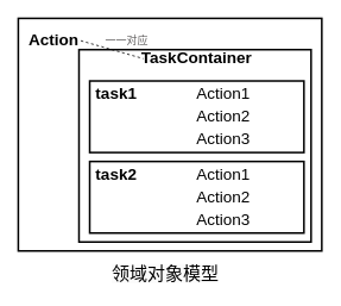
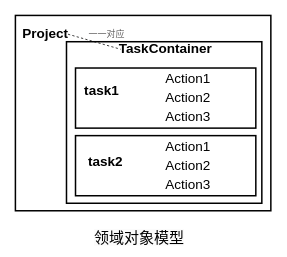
  <mxCell id="0" />
  <mxCell id="1" parent="0" />
  <mxCell id="2" value="" style="rounded=0;whiteSpace=wrap;html=1;strokeWidth=2;" parent="1" vertex="1"><mxGeometry x="20" y="20" width="340" height="260" as="geometry" /></mxCell>
  <mxCell id="3" style="rounded=0;orthogonalLoop=1;jettySize=auto;html=1;exitX=1;exitY=0.5;exitDx=0;exitDy=0;endArrow=none;endFill=0;dashed=1;" parent="1" source="4" edge="1"><mxGeometry relative="1" as="geometry"><mxPoint x="160" y="65" as="targetPoint" /></mxGeometry></mxCell>
- <mxCell id="4" value="Action" style="text;html=1;strokeColor=none;fillColor=none;align=center;verticalAlign=middle;whiteSpace=wrap;rounded=0;fontSize=18;fontStyle=1" parent="1" vertex="1"><mxGeometry x="30" y="30" width="60" height="30" as="geometry" /></mxCell>
+ <mxCell id="4" value="Project" style="text;html=1;strokeColor=none;fillColor=none;align=center;verticalAlign=middle;whiteSpace=wrap;rounded=0;fontSize=18;fontStyle=1" parent="1" vertex="1"><mxGeometry x="30" y="30" width="60" height="30" as="geometry" /></mxCell>
  <mxCell id="5" value="" style="rounded=0;whiteSpace=wrap;html=1;strokeWidth=2;" parent="1" vertex="1"><mxGeometry x="100" y="90" width="240" height="80" as="geometry" /></mxCell>
  <mxCell id="6" value="" style="rounded=0;whiteSpace=wrap;html=1;strokeWidth=2;" parent="1" vertex="1"><mxGeometry x="100" y="180" width="240" height="80" as="geometry" /></mxCell>
  <mxCell id="7" value="TaskContainer" style="text;html=1;strokeColor=none;fillColor=none;align=center;verticalAlign=middle;whiteSpace=wrap;rounded=0;fontSize=18;fontStyle=1" parent="1" vertex="1"><mxGeometry x="145" y="50" width="150" height="30" as="geometry" /></mxCell>
  <mxCell id="8" value="" style="rounded=0;whiteSpace=wrap;html=1;strokeWidth=2;shadow=0;fillColor=none;" parent="1" vertex="1"><mxGeometry x="88" y="55" width="260" height="215" as="geometry" /></mxCell>
  <mxCell id="9" value="&lt;font color=&quot;#626060&quot;&gt;&amp;nbsp;一一对应&lt;/font&gt;" style="text;html=1;strokeColor=none;fillColor=none;align=center;verticalAlign=middle;whiteSpace=wrap;rounded=0;" parent="1" vertex="1"><mxGeometry x="110" y="30" width="60" height="30" as="geometry" /></mxCell>
- <mxCell id="10" value="task1" style="text;html=1;strokeColor=none;fillColor=none;align=center;verticalAlign=middle;whiteSpace=wrap;rounded=0;fontSize=18;fontStyle=1" parent="1" vertex="1"><mxGeometry x="100" y="90" width="60" height="30" as="geometry" /></mxCell>
- <mxCell id="11" value="task2" style="text;html=1;strokeColor=none;fillColor=none;align=center;verticalAlign=middle;whiteSpace=wrap;rounded=0;fontSize=18;fontStyle=1" parent="1" vertex="1"><mxGeometry x="100" y="180" width="60" height="30" as="geometry" /></mxCell>
+ <mxCell id="10" value="task1" style="text;html=1;strokeColor=none;fillColor=none;align=center;verticalAlign=middle;whiteSpace=wrap;rounded=0;fontSize=18;fontStyle=1" parent="1" vertex="1"><mxGeometry x="105" y="105" width="60" height="30" as="geometry" /></mxCell>
+ <mxCell id="11" value="task2" style="text;html=1;strokeColor=none;fillColor=none;align=center;verticalAlign=middle;whiteSpace=wrap;rounded=0;fontSize=18;fontStyle=1" parent="1" vertex="1"><mxGeometry x="110" y="200" width="60" height="30" as="geometry" /></mxCell>
  <mxCell id="12" value="&lt;span style=&quot;font-weight: normal;&quot;&gt;Action1&lt;/span&gt;" style="text;html=1;strokeColor=none;fillColor=none;align=center;verticalAlign=middle;whiteSpace=wrap;rounded=0;fontSize=18;fontStyle=1" parent="1" vertex="1"><mxGeometry x="220" y="90" width="60" height="30" as="geometry" /></mxCell>
  <mxCell id="13" value="&lt;span style=&quot;font-weight: normal;&quot;&gt;Action2&lt;/span&gt;" style="text;html=1;strokeColor=none;fillColor=none;align=center;verticalAlign=middle;whiteSpace=wrap;rounded=0;fontSize=18;fontStyle=1" parent="1" vertex="1"><mxGeometry x="220" y="115" width="60" height="30" as="geometry" /></mxCell>
  <mxCell id="14" value="&lt;span style=&quot;font-weight: 400;&quot;&gt;Action3&lt;/span&gt;" style="text;html=1;strokeColor=none;fillColor=none;align=center;verticalAlign=middle;whiteSpace=wrap;rounded=0;fontSize=18;fontStyle=1" parent="1" vertex="1"><mxGeometry x="220" y="140" width="60" height="30" as="geometry" /></mxCell>
  <mxCell id="15" value="&lt;span style=&quot;font-weight: normal;&quot;&gt;Action1&lt;/span&gt;" style="text;html=1;strokeColor=none;fillColor=none;align=center;verticalAlign=middle;whiteSpace=wrap;rounded=0;fontSize=18;fontStyle=1" parent="1" vertex="1"><mxGeometry x="220" y="180" width="60" height="30" as="geometry" /></mxCell>
  <mxCell id="16" value="&lt;span style=&quot;font-weight: normal;&quot;&gt;Action2&lt;/span&gt;" style="text;html=1;strokeColor=none;fillColor=none;align=center;verticalAlign=middle;whiteSpace=wrap;rounded=0;fontSize=18;fontStyle=1" parent="1" vertex="1"><mxGeometry x="220" y="205" width="60" height="30" as="geometry" /></mxCell>
  <mxCell id="17" value="&lt;span style=&quot;font-weight: 400;&quot;&gt;Action3&lt;/span&gt;" style="text;html=1;strokeColor=none;fillColor=none;align=center;verticalAlign=middle;whiteSpace=wrap;rounded=0;fontSize=18;fontStyle=1" parent="1" vertex="1"><mxGeometry x="220" y="230" width="60" height="30" as="geometry" /></mxCell>
- <mxCell id="18" value="&lt;span style=&quot;color: rgb(0, 0, 0); font-family: Helvetica; font-size: 20px; font-style: normal; font-variant-ligatures: normal; font-variant-caps: normal; font-weight: 400; letter-spacing: normal; orphans: 2; text-align: left; text-indent: 0px; text-transform: none; widows: 2; word-spacing: 0px; -webkit-text-stroke-width: 0px; background-color: rgb(251, 251, 251); text-decoration-thickness: initial; text-decoration-style: initial; text-decoration-color: initial; float: none; display: inline !important;&quot;&gt;领域对象模型&lt;/span&gt;" style="text;html=1;strokeColor=none;fillColor=none;align=center;verticalAlign=middle;whiteSpace=wrap;rounded=0;" parent="1" vertex="1"><mxGeometry x="120" y="290" width="130" height="30" as="geometry" /></mxCell>
+ <mxCell id="18" value="&lt;span style=&quot;color: rgb(0, 0, 0); font-family: Helvetica; font-size: 20px; font-style: normal; font-variant-ligatures: normal; font-variant-caps: normal; font-weight: 400; letter-spacing: normal; orphans: 2; text-align: left; text-indent: 0px; text-transform: none; widows: 2; word-spacing: 0px; -webkit-text-stroke-width: 0px; background-color: rgb(251, 251, 251); text-decoration-thickness: initial; text-decoration-style: initial; text-decoration-color: initial; float: none; display: inline !important;&quot;&gt;领域对象模型&lt;/span&gt;" style="text;html=1;strokeColor=none;fillColor=none;align=center;verticalAlign=middle;whiteSpace=wrap;rounded=0;" parent="1" vertex="1"><mxGeometry x="120" y="300" width="130" height="30" as="geometry" /></mxCell>
